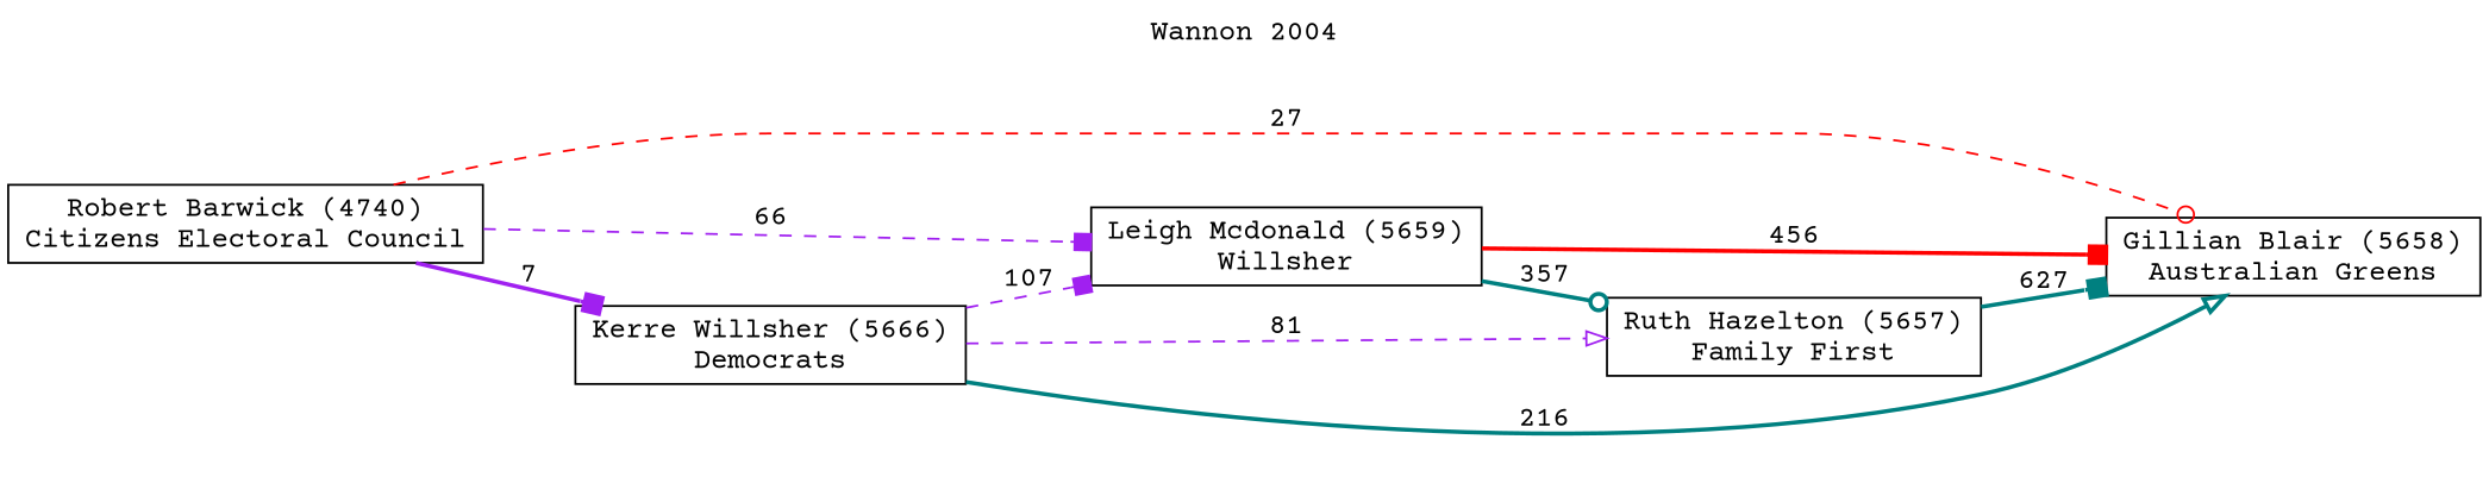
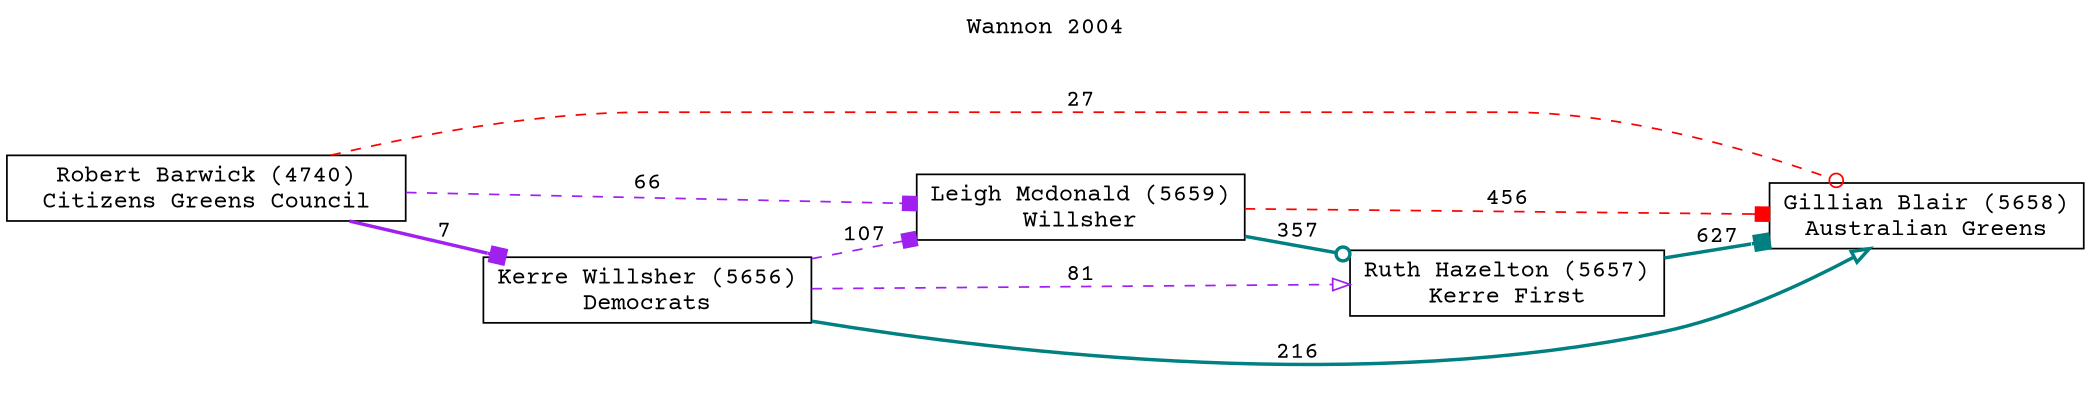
  digraph {
    fontname="Courier Prime"
    label="Wannon 2004"
    labelloc=t
    mclimit=10
    rankdir=LR
    node [fontname="Courier Prime" shape=box]
    edge [arrowhead=box color=purple fontname="Courier Prime" style=dashed]
    n1 [label="Gillian Blair (5658)\nAustralian Greens"]
-   n2 [label="Kerre Willsher (5666)\nDemocrats"]
+   n2 [label="Kerre Willsher (5656)\nDemocrats"]
    n3 [label="Leigh Mcdonald (5659)\nWillsher"]
-   n4 [label="Ruth Hazelton (5657)\nFamily First"]
-   n5 [label="Robert Barwick (4740)\nCitizens Electoral Council"]
+   n4 [label="Ruth Hazelton (5657)\nKerre First"]
+   n5 [label="Robert Barwick (4740)\nCitizens Greens Council"]
    n2 -> n1 [arrowhead=onormal color=teal label=216 style=bold]
    n2 -> n3 [label=107]
    n2 -> n4 [arrowhead=onormal label=81]
-   n3 -> n1 [color=red label=456 style=bold]
+   n3 -> n1 [color=red label=456]
    n3 -> n4 [arrowhead=odot color=teal label=357 style=bold]
    n4 -> n1 [color=teal label=627 style=bold]
    n5 -> n1 [arrowhead=odot color=red label=27]
    n5 -> n2 [label=7 style=bold]
    n5 -> n3 [label=66]
  }
